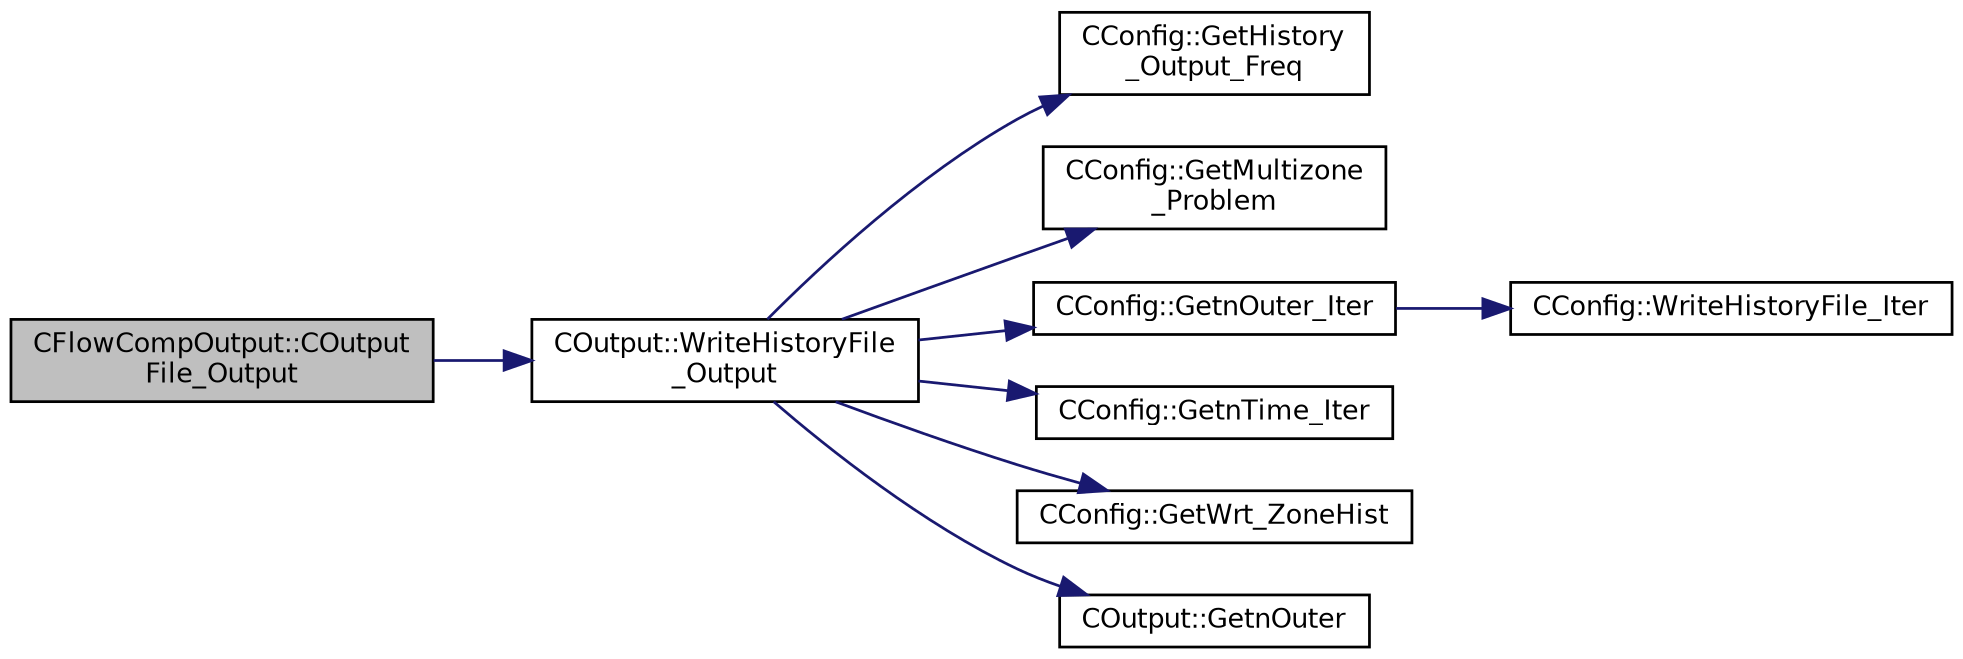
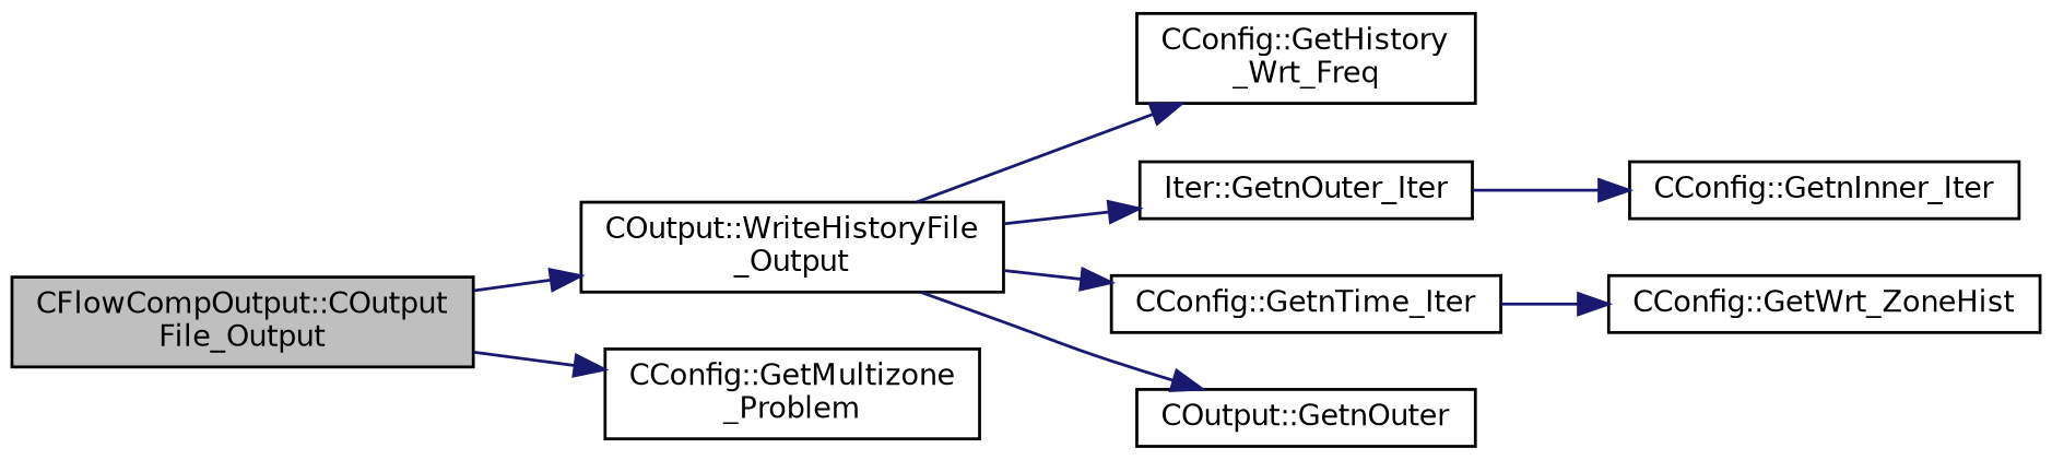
  digraph {
    rankdir=LR
    node [color=black fillcolor=white fontname=Helvetica fontsize=10 shape=record style=filled]
    edge [color=midnightblue fontname=Helvetica fontsize=10 labelfontname=Helvetica labelfontsize=10 style=solid]
    n1 [fillcolor=grey75 fontcolor=black height=0.2 label="CFlowCompOutput::COutput\lFile_Output" width=0.4]
    n2 [height=0.2 label="COutput::WriteHistoryFile\l_Output" width=0.4]
-   n3 [height=0.2 label="CConfig::GetHistory\l_Output_Freq" width=0.4]
+   n3 [height=0.2 label="CConfig::GetHistory\l_Wrt_Freq" width=0.4]
    n4 [height=0.2 label="CConfig::GetMultizone\l_Problem" width=0.4]
-   n5 [height=0.2 label="CConfig::GetnOuter_Iter" width=0.4]
+   n5 [height=0.2 label="Iter::GetnOuter_Iter" width=0.4]
    n6 [height=0.2 label="CConfig::GetnTime_Iter" width=0.4]
    n7 [height=0.2 label="CConfig::GetWrt_ZoneHist" width=0.4]
    n8 [height=0.2 label="COutput::GetnOuter" width=0.4]
-   n9 [height=0.2 label="CConfig::WriteHistoryFile_Iter" width=0.4]
+   n9 [height=0.2 label="CConfig::GetnInner_Iter" width=0.4]
    n1 -> n2
    n2 -> n3
-   n2 -> n4
+   n1 -> n4
    n2 -> n5
    n2 -> n6
-   n2 -> n7
+   n6 -> n7
    n2 -> n8
    n5 -> n9
  }
